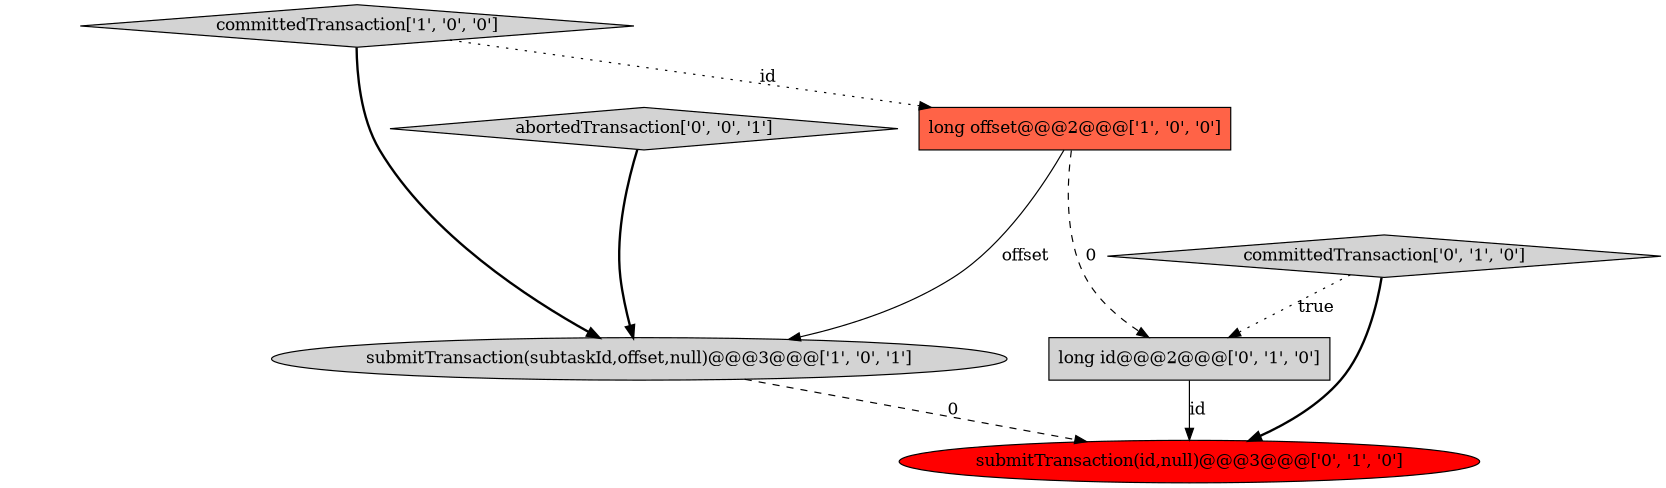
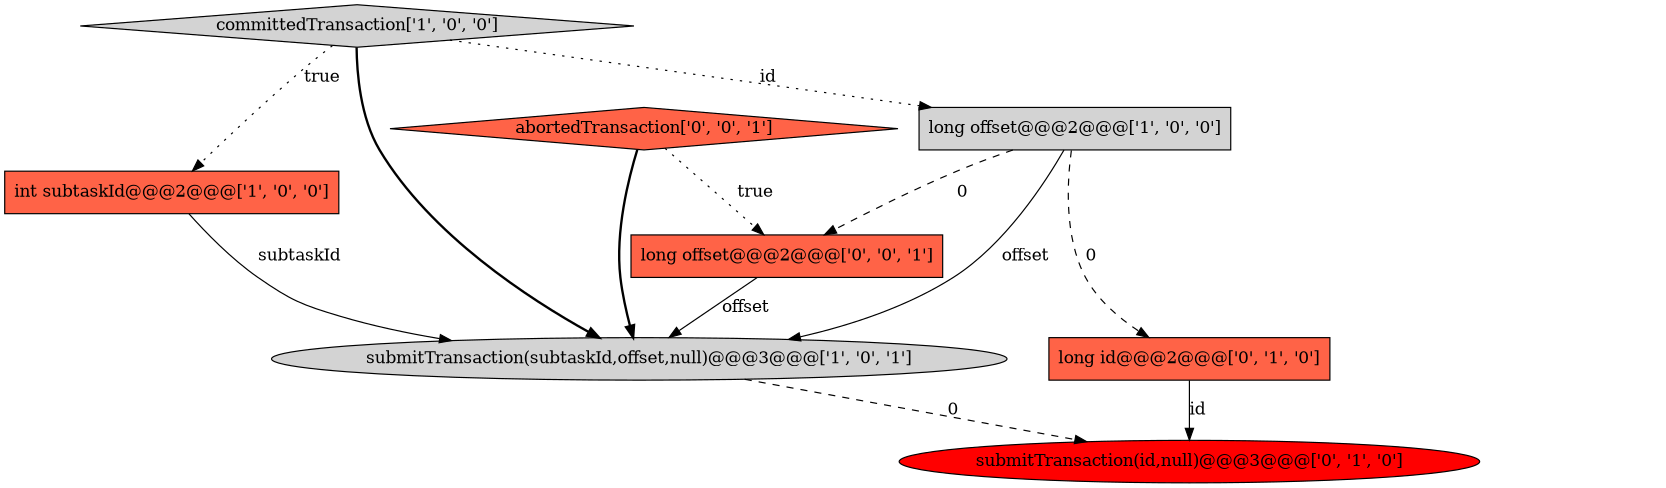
  digraph {
    node [fillcolor=tomato shape=box style=filled]
    edge [style=solid]
-   n1 [fillcolor=lightgray label="long id@@@2@@@['0', '1', '0']"]
+   n1 [label="long id@@@2@@@['0', '1', '0']"]
    n2 [fillcolor=red label="submitTransaction(id,null)@@@3@@@['0', '1', '0']" shape=ellipse]
    n3 [fillcolor=lightgray label="submitTransaction(subtaskId,offset,null)@@@3@@@['1', '0', '1']" shape=ellipse]
-   n4 [fillcolor=lightgray label="abortedTransaction['0', '0', '1']" shape=diamond]
-   n6 [label="long offset@@@2@@@['1', '0', '0']"]
+   n4 [label="abortedTransaction['0', '0', '1']" shape=diamond]
+   n5 [label="long offset@@@2@@@['0', '0', '1']"]
+   n6 [fillcolor=lightgray label="long offset@@@2@@@['1', '0', '0']"]
    n7 [fillcolor=lightgray label="committedTransaction['1', '0', '0']" shape=diamond]
-   n9 [fillcolor=lightgray label="committedTransaction['0', '1', '0']" shape=diamond]
+   n8 [label="int subtaskId@@@2@@@['1', '0', '0']"]
    n1 -> n2 [label=id]
    n3 -> n2 [label=0 style=dashed]
    n4 -> n3 [style=bold]
+   n4 -> n5 [label=true style=dotted]
+   n5 -> n3 [label=offset]
    n6 -> n1 [label=0 style=dashed]
    n6 -> n3 [label=offset]
+   n6 -> n5 [label=0 style=dashed]
    n7 -> n3 [style=bold]
    n7 -> n6 [label=id style=dotted]
-   n9 -> n1 [label=true style=dotted]
-   n9 -> n2 [style=bold]
+   n7 -> n8 [label=true style=dotted]
+   n8 -> n3 [label=subtaskId]
  }
